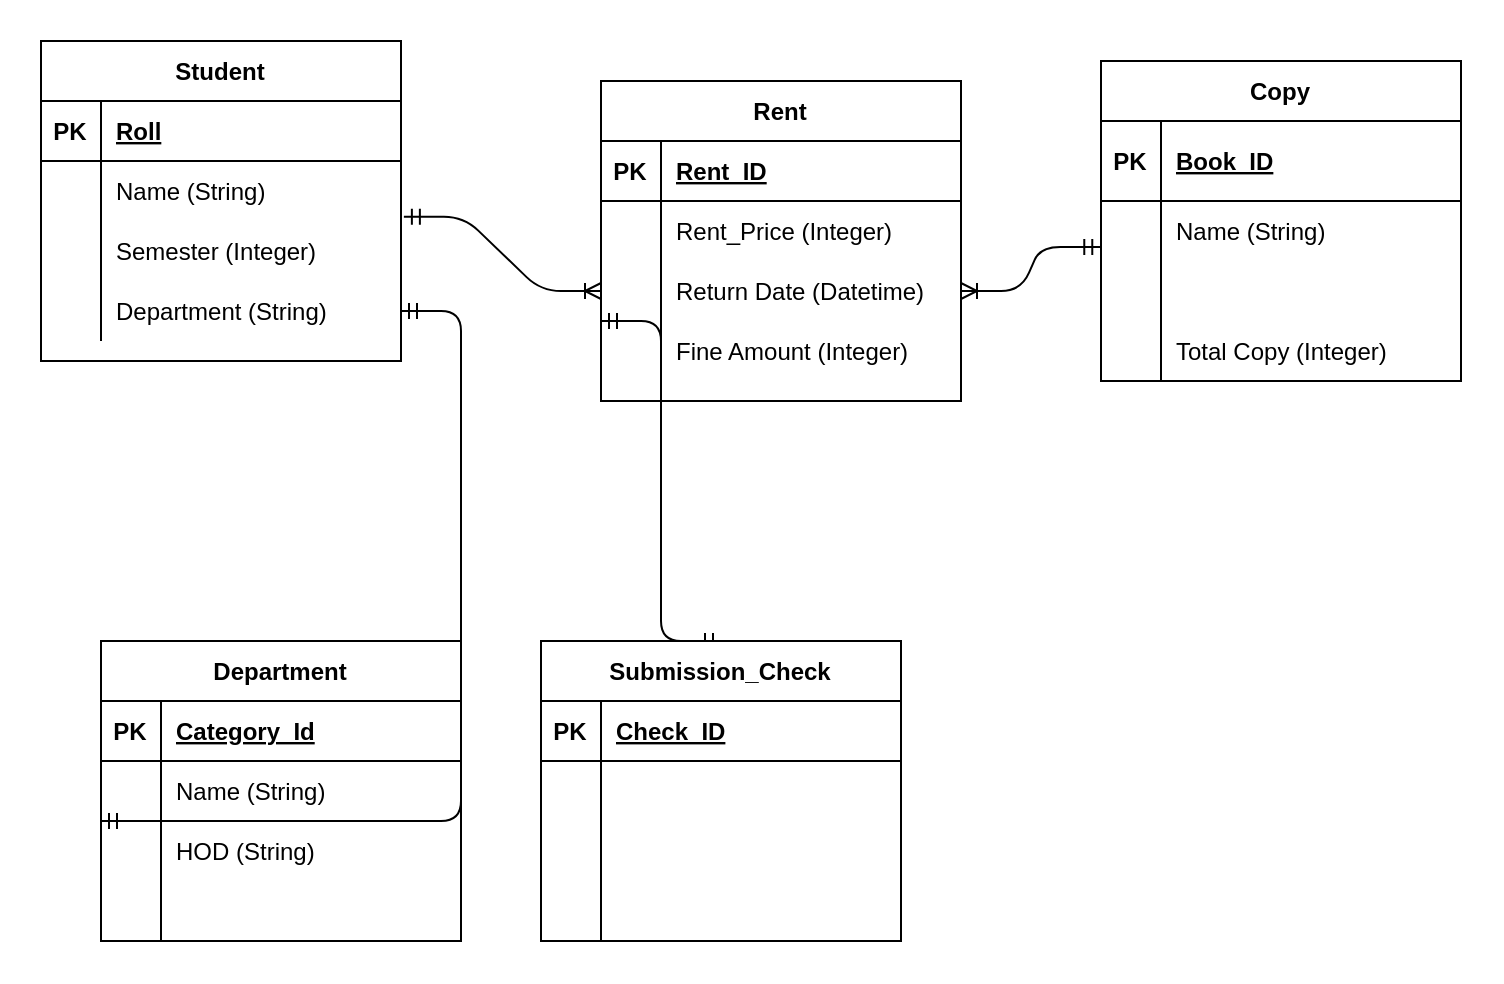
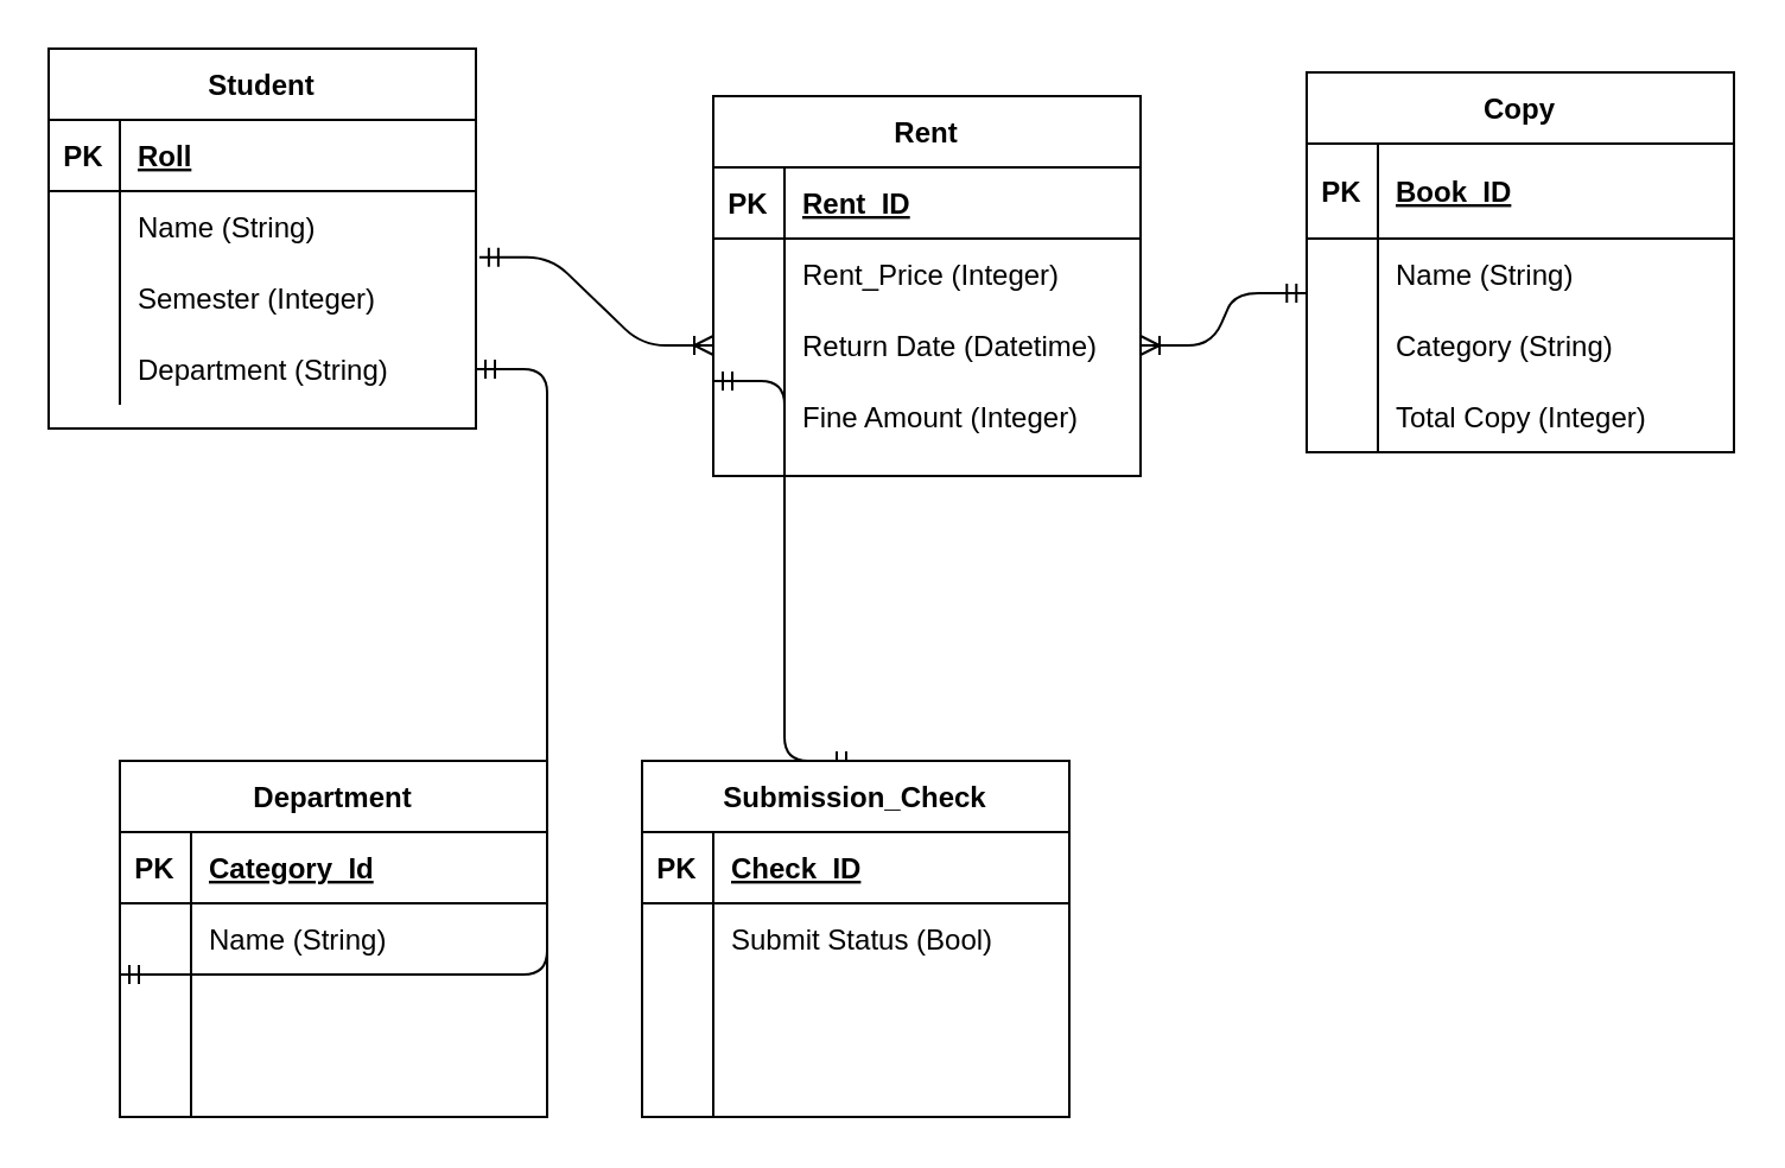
  <mxCell id="0" />
  <mxCell id="1" parent="0" />
  <mxCell id="2" value="" style="edgeStyle=entityRelationEdgeStyle;fontSize=12;html=1;endArrow=ERoneToMany;startArrow=ERmandOne;startFill=0;exitX=1.008;exitY=-0.071;exitDx=0;exitDy=0;exitPerimeter=0;" edge="1" parent="1" source="52" target="26"><mxGeometry width="100" height="100" relative="1" as="geometry"><mxPoint x="220" y="120" as="sourcePoint" /><mxPoint x="320" y="20" as="targetPoint" /></mxGeometry></mxCell>
  <mxCell id="3" value="" style="edgeStyle=entityRelationEdgeStyle;fontSize=12;html=1;endArrow=ERmandOne;startArrow=ERoneToMany;exitX=1;exitY=0.5;exitDx=0;exitDy=0;startFill=0;entryX=-0.002;entryY=0.768;entryDx=0;entryDy=0;entryPerimeter=0;" edge="1" parent="1" source="26" target="36"><mxGeometry width="100" height="100" relative="1" as="geometry"><mxPoint x="440" y="220" as="sourcePoint" /><mxPoint x="540" y="120" as="targetPoint" /></mxGeometry></mxCell>
  <mxCell id="4" value="" style="edgeStyle=entityRelationEdgeStyle;fontSize=12;html=1;endArrow=ERmandOne;startArrow=ERmandOne;entryX=0;entryY=0;entryDx=0;entryDy=0;entryPerimeter=0;" edge="1" parent="1" source="55" target="13"><mxGeometry width="100" height="100" relative="1" as="geometry"><mxPoint x="110" y="314" as="sourcePoint" /><mxPoint x="130" y="210" as="targetPoint" /></mxGeometry></mxCell>
  <mxCell id="5" value="" style="edgeStyle=entityRelationEdgeStyle;fontSize=12;html=1;endArrow=ERmandOne;startArrow=ERmandOne;exitX=0.5;exitY=0;exitDx=0;exitDy=0;entryX=0;entryY=0;entryDx=0;entryDy=0;entryPerimeter=0;" edge="1" parent="1" source="58" target="29"><mxGeometry width="100" height="100" relative="1" as="geometry"><mxPoint x="190" y="310" as="sourcePoint" /><mxPoint x="290" y="210" as="targetPoint" /></mxGeometry></mxCell>
  <mxCell id="6" value="Department" style="shape=table;startSize=30;container=1;collapsible=1;childLayout=tableLayout;fixedRows=1;rowLines=0;fontStyle=1;align=center;resizeLast=1;" vertex="1" parent="1"><mxGeometry x="50" y="320" width="180" height="150" as="geometry" /></mxCell>
  <mxCell id="7" value="" style="shape=partialRectangle;collapsible=0;dropTarget=0;pointerEvents=0;fillColor=none;top=0;left=0;bottom=1;right=0;points=[[0,0.5],[1,0.5]];portConstraint=eastwest;" vertex="1" parent="6"><mxGeometry y="30" width="180" height="30" as="geometry" /></mxCell>
  <mxCell id="8" value="PK" style="shape=partialRectangle;connectable=0;fillColor=none;top=0;left=0;bottom=0;right=0;fontStyle=1;overflow=hidden;" vertex="1" parent="7"><mxGeometry width="30" height="30" as="geometry" /></mxCell>
  <mxCell id="9" value="Category_Id" style="shape=partialRectangle;connectable=0;fillColor=none;top=0;left=0;bottom=0;right=0;align=left;spacingLeft=6;fontStyle=5;overflow=hidden;" vertex="1" parent="7"><mxGeometry x="30" width="150" height="30" as="geometry" /></mxCell>
  <mxCell id="10" value="" style="shape=partialRectangle;collapsible=0;dropTarget=0;pointerEvents=0;fillColor=none;top=0;left=0;bottom=0;right=0;points=[[0,0.5],[1,0.5]];portConstraint=eastwest;" vertex="1" parent="6"><mxGeometry y="60" width="180" height="30" as="geometry" /></mxCell>
  <mxCell id="11" value="" style="shape=partialRectangle;connectable=0;fillColor=none;top=0;left=0;bottom=0;right=0;editable=1;overflow=hidden;" vertex="1" parent="10"><mxGeometry width="30" height="30" as="geometry" /></mxCell>
  <mxCell id="12" value="Name (String)" style="shape=partialRectangle;connectable=0;fillColor=none;top=0;left=0;bottom=0;right=0;align=left;spacingLeft=6;overflow=hidden;" vertex="1" parent="10"><mxGeometry x="30" width="150" height="30" as="geometry" /></mxCell>
  <mxCell id="13" value="" style="shape=partialRectangle;collapsible=0;dropTarget=0;pointerEvents=0;fillColor=none;top=0;left=0;bottom=0;right=0;points=[[0,0.5],[1,0.5]];portConstraint=eastwest;" vertex="1" parent="6"><mxGeometry y="90" width="180" height="30" as="geometry" /></mxCell>
  <mxCell id="14" value="" style="shape=partialRectangle;connectable=0;fillColor=none;top=0;left=0;bottom=0;right=0;editable=1;overflow=hidden;" vertex="1" parent="13"><mxGeometry width="30" height="30" as="geometry" /></mxCell>
- <mxCell id="15" value="HOD (String)" style="shape=partialRectangle;connectable=0;fillColor=none;top=0;left=0;bottom=0;right=0;align=left;spacingLeft=6;overflow=hidden;" vertex="1" parent="13"><mxGeometry x="30" width="150" height="30" as="geometry" /></mxCell>
  <mxCell id="16" value="" style="shape=partialRectangle;collapsible=0;dropTarget=0;pointerEvents=0;fillColor=none;top=0;left=0;bottom=0;right=0;points=[[0,0.5],[1,0.5]];portConstraint=eastwest;" vertex="1" parent="6"><mxGeometry y="120" width="180" height="30" as="geometry" /></mxCell>
  <mxCell id="17" value="" style="shape=partialRectangle;connectable=0;fillColor=none;top=0;left=0;bottom=0;right=0;editable=1;overflow=hidden;" vertex="1" parent="16"><mxGeometry width="30" height="30" as="geometry" /></mxCell>
  <mxCell id="18" value="" style="shape=partialRectangle;connectable=0;fillColor=none;top=0;left=0;bottom=0;right=0;align=left;spacingLeft=6;overflow=hidden;" vertex="1" parent="16"><mxGeometry x="30" width="150" height="30" as="geometry" /></mxCell>
  <mxCell id="19" value="Rent" style="shape=table;startSize=30;container=1;collapsible=1;childLayout=tableLayout;fixedRows=1;rowLines=0;fontStyle=1;align=center;resizeLast=1;" vertex="1" parent="1"><mxGeometry x="300" y="40" width="180" height="160" as="geometry" /></mxCell>
  <mxCell id="20" value="" style="shape=partialRectangle;collapsible=0;dropTarget=0;pointerEvents=0;fillColor=none;top=0;left=0;bottom=1;right=0;points=[[0,0.5],[1,0.5]];portConstraint=eastwest;" vertex="1" parent="19"><mxGeometry y="30" width="180" height="30" as="geometry" /></mxCell>
  <mxCell id="21" value="PK" style="shape=partialRectangle;connectable=0;fillColor=none;top=0;left=0;bottom=0;right=0;fontStyle=1;overflow=hidden;" vertex="1" parent="20"><mxGeometry width="30" height="30" as="geometry" /></mxCell>
  <mxCell id="22" value="Rent_ID" style="shape=partialRectangle;connectable=0;fillColor=none;top=0;left=0;bottom=0;right=0;align=left;spacingLeft=6;fontStyle=5;overflow=hidden;" vertex="1" parent="20"><mxGeometry x="30" width="150" height="30" as="geometry" /></mxCell>
  <mxCell id="23" value="" style="shape=partialRectangle;collapsible=0;dropTarget=0;pointerEvents=0;fillColor=none;top=0;left=0;bottom=0;right=0;points=[[0,0.5],[1,0.5]];portConstraint=eastwest;" vertex="1" parent="19"><mxGeometry y="60" width="180" height="30" as="geometry" /></mxCell>
  <mxCell id="24" value="" style="shape=partialRectangle;connectable=0;fillColor=none;top=0;left=0;bottom=0;right=0;editable=1;overflow=hidden;" vertex="1" parent="23"><mxGeometry width="30" height="30" as="geometry" /></mxCell>
  <mxCell id="25" value="Rent_Price (Integer)" style="shape=partialRectangle;connectable=0;fillColor=none;top=0;left=0;bottom=0;right=0;align=left;spacingLeft=6;overflow=hidden;" vertex="1" parent="23"><mxGeometry x="30" width="150" height="30" as="geometry" /></mxCell>
  <mxCell id="26" value="" style="shape=partialRectangle;collapsible=0;dropTarget=0;pointerEvents=0;fillColor=none;top=0;left=0;bottom=0;right=0;points=[[0,0.5],[1,0.5]];portConstraint=eastwest;" vertex="1" parent="19"><mxGeometry y="90" width="180" height="30" as="geometry" /></mxCell>
  <mxCell id="27" value="" style="shape=partialRectangle;connectable=0;fillColor=none;top=0;left=0;bottom=0;right=0;editable=1;overflow=hidden;" vertex="1" parent="26"><mxGeometry width="30" height="30" as="geometry" /></mxCell>
  <mxCell id="28" value="Return Date (Datetime)" style="shape=partialRectangle;connectable=0;fillColor=none;top=0;left=0;bottom=0;right=0;align=left;spacingLeft=6;overflow=hidden;" vertex="1" parent="26"><mxGeometry x="30" width="150" height="30" as="geometry" /></mxCell>
  <mxCell id="29" value="" style="shape=partialRectangle;collapsible=0;dropTarget=0;pointerEvents=0;fillColor=none;top=0;left=0;bottom=0;right=0;points=[[0,0.5],[1,0.5]];portConstraint=eastwest;" vertex="1" parent="19"><mxGeometry y="120" width="180" height="30" as="geometry" /></mxCell>
  <mxCell id="30" value="" style="shape=partialRectangle;connectable=0;fillColor=none;top=0;left=0;bottom=0;right=0;editable=1;overflow=hidden;" vertex="1" parent="29"><mxGeometry width="30" height="30" as="geometry" /></mxCell>
  <mxCell id="31" value="Fine Amount (Integer)" style="shape=partialRectangle;connectable=0;fillColor=none;top=0;left=0;bottom=0;right=0;align=left;spacingLeft=6;overflow=hidden;" vertex="1" parent="29"><mxGeometry x="30" width="150" height="30" as="geometry" /></mxCell>
  <mxCell id="32" value="Copy" style="shape=table;startSize=30;container=1;collapsible=1;childLayout=tableLayout;fixedRows=1;rowLines=0;fontStyle=1;align=center;resizeLast=1;" vertex="1" parent="1"><mxGeometry x="550" y="30" width="180" height="160" as="geometry" /></mxCell>
  <mxCell id="33" value="" style="shape=partialRectangle;collapsible=0;dropTarget=0;pointerEvents=0;fillColor=none;top=0;left=0;bottom=1;right=0;points=[[0,0.5],[1,0.5]];portConstraint=eastwest;" vertex="1" parent="32"><mxGeometry y="30" width="180" height="40" as="geometry" /></mxCell>
  <mxCell id="34" value="PK" style="shape=partialRectangle;connectable=0;fillColor=none;top=0;left=0;bottom=0;right=0;fontStyle=1;overflow=hidden;" vertex="1" parent="33"><mxGeometry width="30" height="40" as="geometry" /></mxCell>
  <mxCell id="35" value="Book_ID" style="shape=partialRectangle;connectable=0;fillColor=none;top=0;left=0;bottom=0;right=0;align=left;spacingLeft=6;fontStyle=5;overflow=hidden;" vertex="1" parent="33"><mxGeometry x="30" width="150" height="40" as="geometry" /></mxCell>
  <mxCell id="36" value="" style="shape=partialRectangle;collapsible=0;dropTarget=0;pointerEvents=0;fillColor=none;top=0;left=0;bottom=0;right=0;points=[[0,0.5],[1,0.5]];portConstraint=eastwest;" vertex="1" parent="32"><mxGeometry y="70" width="180" height="30" as="geometry" /></mxCell>
  <mxCell id="37" value="" style="shape=partialRectangle;connectable=0;fillColor=none;top=0;left=0;bottom=0;right=0;editable=1;overflow=hidden;" vertex="1" parent="36"><mxGeometry width="30" height="30" as="geometry" /></mxCell>
  <mxCell id="38" value="Name (String)" style="shape=partialRectangle;connectable=0;fillColor=none;top=0;left=0;bottom=0;right=0;align=left;spacingLeft=6;overflow=hidden;" vertex="1" parent="36"><mxGeometry x="30" width="150" height="30" as="geometry" /></mxCell>
  <mxCell id="39" value="" style="shape=partialRectangle;collapsible=0;dropTarget=0;pointerEvents=0;fillColor=none;top=0;left=0;bottom=0;right=0;points=[[0,0.5],[1,0.5]];portConstraint=eastwest;" vertex="1" parent="32"><mxGeometry y="100" width="180" height="30" as="geometry" /></mxCell>
  <mxCell id="40" value="" style="shape=partialRectangle;connectable=0;fillColor=none;top=0;left=0;bottom=0;right=0;editable=1;overflow=hidden;" vertex="1" parent="39"><mxGeometry width="30" height="30" as="geometry" /></mxCell>
+ <mxCell id="41" value="Category (String)" style="shape=partialRectangle;connectable=0;fillColor=none;top=0;left=0;bottom=0;right=0;align=left;spacingLeft=6;overflow=hidden;" vertex="1" parent="39"><mxGeometry x="30" width="150" height="30" as="geometry" /></mxCell>
  <mxCell id="42" value="" style="shape=partialRectangle;collapsible=0;dropTarget=0;pointerEvents=0;fillColor=none;top=0;left=0;bottom=0;right=0;points=[[0,0.5],[1,0.5]];portConstraint=eastwest;" vertex="1" parent="32"><mxGeometry y="130" width="180" height="30" as="geometry" /></mxCell>
  <mxCell id="43" value="" style="shape=partialRectangle;connectable=0;fillColor=none;top=0;left=0;bottom=0;right=0;editable=1;overflow=hidden;" vertex="1" parent="42"><mxGeometry width="30" height="30" as="geometry" /></mxCell>
  <mxCell id="44" value="Total Copy (Integer)" style="shape=partialRectangle;connectable=0;fillColor=none;top=0;left=0;bottom=0;right=0;align=left;spacingLeft=6;overflow=hidden;" vertex="1" parent="42"><mxGeometry x="30" width="150" height="30" as="geometry" /></mxCell>
  <mxCell id="45" value="Student" style="shape=table;startSize=30;container=1;collapsible=1;childLayout=tableLayout;fixedRows=1;rowLines=0;fontStyle=1;align=center;resizeLast=1;" vertex="1" parent="1"><mxGeometry x="20" y="20" width="180" height="160" as="geometry" /></mxCell>
  <mxCell id="46" value="" style="shape=partialRectangle;collapsible=0;dropTarget=0;pointerEvents=0;fillColor=none;top=0;left=0;bottom=1;right=0;points=[[0,0.5],[1,0.5]];portConstraint=eastwest;" vertex="1" parent="45"><mxGeometry y="30" width="180" height="30" as="geometry" /></mxCell>
  <mxCell id="47" value="PK" style="shape=partialRectangle;connectable=0;fillColor=none;top=0;left=0;bottom=0;right=0;fontStyle=1;overflow=hidden;" vertex="1" parent="46"><mxGeometry width="30" height="30" as="geometry" /></mxCell>
  <mxCell id="48" value="Roll" style="shape=partialRectangle;connectable=0;fillColor=none;top=0;left=0;bottom=0;right=0;align=left;spacingLeft=6;fontStyle=5;overflow=hidden;" vertex="1" parent="46"><mxGeometry x="30" width="150" height="30" as="geometry" /></mxCell>
  <mxCell id="49" value="" style="shape=partialRectangle;collapsible=0;dropTarget=0;pointerEvents=0;fillColor=none;top=0;left=0;bottom=0;right=0;points=[[0,0.5],[1,0.5]];portConstraint=eastwest;" vertex="1" parent="45"><mxGeometry y="60" width="180" height="30" as="geometry" /></mxCell>
  <mxCell id="50" value="" style="shape=partialRectangle;connectable=0;fillColor=none;top=0;left=0;bottom=0;right=0;editable=1;overflow=hidden;" vertex="1" parent="49"><mxGeometry width="30" height="30" as="geometry" /></mxCell>
  <mxCell id="51" value="Name (String)" style="shape=partialRectangle;connectable=0;fillColor=none;top=0;left=0;bottom=0;right=0;align=left;spacingLeft=6;overflow=hidden;" vertex="1" parent="49"><mxGeometry x="30" width="150" height="30" as="geometry" /></mxCell>
  <mxCell id="52" value="" style="shape=partialRectangle;collapsible=0;dropTarget=0;pointerEvents=0;fillColor=none;top=0;left=0;bottom=0;right=0;points=[[0,0.5],[1,0.5]];portConstraint=eastwest;" vertex="1" parent="45"><mxGeometry y="90" width="180" height="30" as="geometry" /></mxCell>
  <mxCell id="53" value="" style="shape=partialRectangle;connectable=0;fillColor=none;top=0;left=0;bottom=0;right=0;editable=1;overflow=hidden;" vertex="1" parent="52"><mxGeometry width="30" height="30" as="geometry" /></mxCell>
  <mxCell id="54" value="Semester (Integer)" style="shape=partialRectangle;connectable=0;fillColor=none;top=0;left=0;bottom=0;right=0;align=left;spacingLeft=6;overflow=hidden;" vertex="1" parent="52"><mxGeometry x="30" width="150" height="30" as="geometry" /></mxCell>
  <mxCell id="55" value="" style="shape=partialRectangle;collapsible=0;dropTarget=0;pointerEvents=0;fillColor=none;top=0;left=0;bottom=0;right=0;points=[[0,0.5],[1,0.5]];portConstraint=eastwest;" vertex="1" parent="45"><mxGeometry y="120" width="180" height="30" as="geometry" /></mxCell>
  <mxCell id="56" value="" style="shape=partialRectangle;connectable=0;fillColor=none;top=0;left=0;bottom=0;right=0;editable=1;overflow=hidden;" vertex="1" parent="55"><mxGeometry width="30" height="30" as="geometry" /></mxCell>
  <mxCell id="57" value="Department (String)" style="shape=partialRectangle;connectable=0;fillColor=none;top=0;left=0;bottom=0;right=0;align=left;spacingLeft=6;overflow=hidden;" vertex="1" parent="55"><mxGeometry x="30" width="150" height="30" as="geometry" /></mxCell>
  <mxCell id="58" value="Submission_Check" style="shape=table;startSize=30;container=1;collapsible=1;childLayout=tableLayout;fixedRows=1;rowLines=0;fontStyle=1;align=center;resizeLast=1;" vertex="1" parent="1"><mxGeometry x="270" y="320" width="180" height="150" as="geometry" /></mxCell>
  <mxCell id="59" value="" style="shape=partialRectangle;collapsible=0;dropTarget=0;pointerEvents=0;fillColor=none;top=0;left=0;bottom=1;right=0;points=[[0,0.5],[1,0.5]];portConstraint=eastwest;" vertex="1" parent="58"><mxGeometry y="30" width="180" height="30" as="geometry" /></mxCell>
  <mxCell id="60" value="PK" style="shape=partialRectangle;connectable=0;fillColor=none;top=0;left=0;bottom=0;right=0;fontStyle=1;overflow=hidden;" vertex="1" parent="59"><mxGeometry width="30" height="30" as="geometry" /></mxCell>
  <mxCell id="61" value="Check_ID" style="shape=partialRectangle;connectable=0;fillColor=none;top=0;left=0;bottom=0;right=0;align=left;spacingLeft=6;fontStyle=5;overflow=hidden;" vertex="1" parent="59"><mxGeometry x="30" width="150" height="30" as="geometry" /></mxCell>
  <mxCell id="62" value="" style="shape=partialRectangle;collapsible=0;dropTarget=0;pointerEvents=0;fillColor=none;top=0;left=0;bottom=0;right=0;points=[[0,0.5],[1,0.5]];portConstraint=eastwest;" vertex="1" parent="58"><mxGeometry y="60" width="180" height="30" as="geometry" /></mxCell>
  <mxCell id="63" value="" style="shape=partialRectangle;connectable=0;fillColor=none;top=0;left=0;bottom=0;right=0;editable=1;overflow=hidden;" vertex="1" parent="62"><mxGeometry width="30" height="30" as="geometry" /></mxCell>
+ <mxCell id="64" value="Submit Status (Bool)" style="shape=partialRectangle;connectable=0;fillColor=none;top=0;left=0;bottom=0;right=0;align=left;spacingLeft=6;overflow=hidden;" vertex="1" parent="62"><mxGeometry x="30" width="150" height="30" as="geometry" /></mxCell>
  <mxCell id="65" value="" style="shape=partialRectangle;collapsible=0;dropTarget=0;pointerEvents=0;fillColor=none;top=0;left=0;bottom=0;right=0;points=[[0,0.5],[1,0.5]];portConstraint=eastwest;" vertex="1" parent="58"><mxGeometry y="90" width="180" height="30" as="geometry" /></mxCell>
  <mxCell id="66" value="" style="shape=partialRectangle;connectable=0;fillColor=none;top=0;left=0;bottom=0;right=0;editable=1;overflow=hidden;" vertex="1" parent="65"><mxGeometry width="30" height="30" as="geometry" /></mxCell>
  <mxCell id="67" value="" style="shape=partialRectangle;connectable=0;fillColor=none;top=0;left=0;bottom=0;right=0;align=left;spacingLeft=6;overflow=hidden;" vertex="1" parent="65"><mxGeometry x="30" width="150" height="30" as="geometry" /></mxCell>
  <mxCell id="68" value="" style="shape=partialRectangle;collapsible=0;dropTarget=0;pointerEvents=0;fillColor=none;top=0;left=0;bottom=0;right=0;points=[[0,0.5],[1,0.5]];portConstraint=eastwest;" vertex="1" parent="58"><mxGeometry y="120" width="180" height="30" as="geometry" /></mxCell>
  <mxCell id="69" value="" style="shape=partialRectangle;connectable=0;fillColor=none;top=0;left=0;bottom=0;right=0;editable=1;overflow=hidden;" vertex="1" parent="68"><mxGeometry width="30" height="30" as="geometry" /></mxCell>
  <mxCell id="70" value="" style="shape=partialRectangle;connectable=0;fillColor=none;top=0;left=0;bottom=0;right=0;align=left;spacingLeft=6;overflow=hidden;" vertex="1" parent="68"><mxGeometry x="30" width="150" height="30" as="geometry" /></mxCell>
